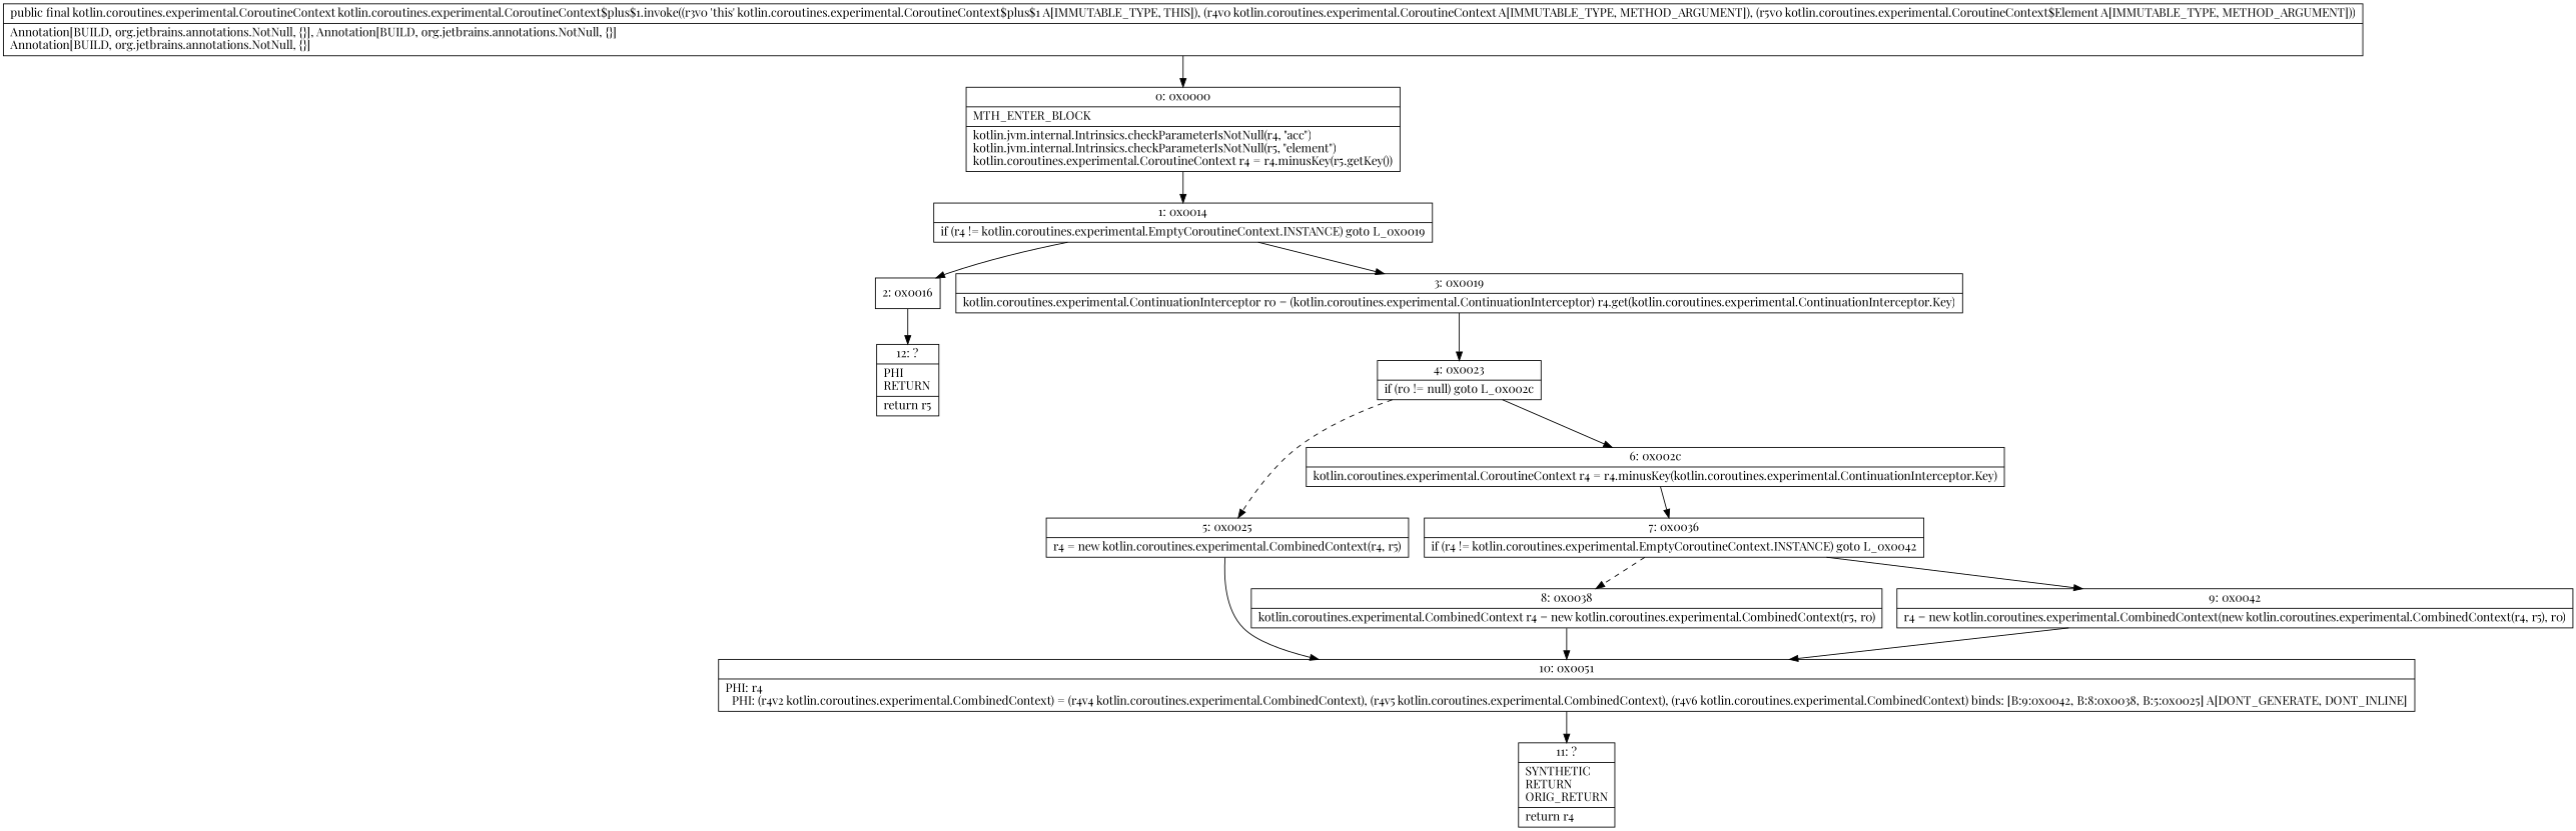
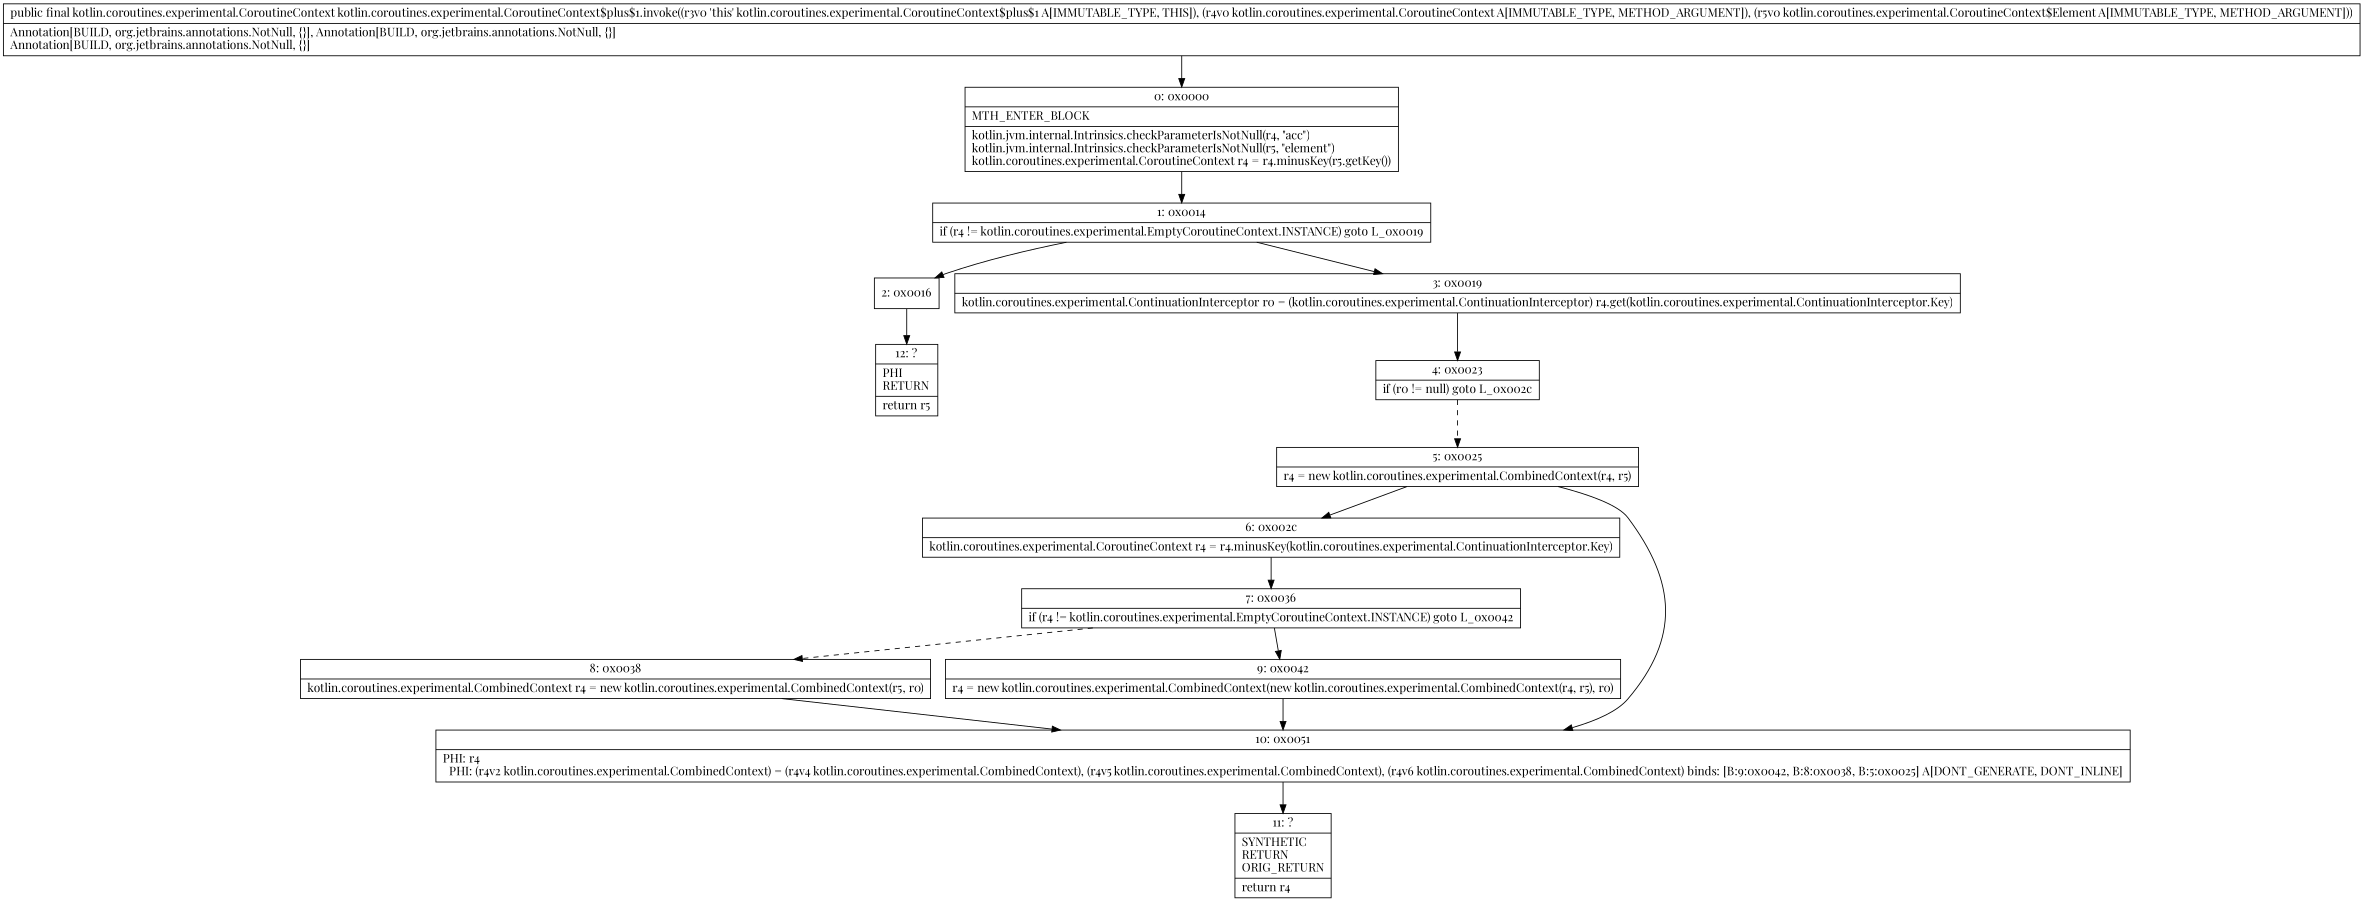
  digraph {
    fontname="Playfair Display"
    node [fontname="Playfair Display" shape=record]
    edge [fontname="Playfair Display"]
    n1 [label="{0\:\ 0x0000|MTH_ENTER_BLOCK\l|kotlin.jvm.internal.Intrinsics.checkParameterIsNotNull(r4, \"acc\")\lkotlin.jvm.internal.Intrinsics.checkParameterIsNotNull(r5, \"element\")\lkotlin.coroutines.experimental.CoroutineContext r4 = r4.minusKey(r5.getKey())\l}"]
    n2 [label="{1\:\ 0x0014|if (r4 != kotlin.coroutines.experimental.EmptyCoroutineContext.INSTANCE) goto L_0x0019\l}"]
    n3 [label="{2\:\ 0x0016}"]
    n4 [label="{3\:\ 0x0019|kotlin.coroutines.experimental.ContinuationInterceptor r0 = (kotlin.coroutines.experimental.ContinuationInterceptor) r4.get(kotlin.coroutines.experimental.ContinuationInterceptor.Key)\l}"]
    n5 [label="{12\:\ ?|PHI\lRETURN\l|return r5\l}"]
    n6 [label="{4\:\ 0x0023|if (r0 != null) goto L_0x002c\l}"]
    n7 [label="{5\:\ 0x0025|r4 = new kotlin.coroutines.experimental.CombinedContext(r4, r5)\l}"]
    n8 [label="{6\:\ 0x002c|kotlin.coroutines.experimental.CoroutineContext r4 = r4.minusKey(kotlin.coroutines.experimental.ContinuationInterceptor.Key)\l}"]
    n9 [label="{10\:\ 0x0051|PHI: r4 \l  PHI: (r4v2 kotlin.coroutines.experimental.CombinedContext) = (r4v4 kotlin.coroutines.experimental.CombinedContext), (r4v5 kotlin.coroutines.experimental.CombinedContext), (r4v6 kotlin.coroutines.experimental.CombinedContext) binds: [B:9:0x0042, B:8:0x0038, B:5:0x0025] A[DONT_GENERATE, DONT_INLINE]\l}"]
    n10 [label="{7\:\ 0x0036|if (r4 != kotlin.coroutines.experimental.EmptyCoroutineContext.INSTANCE) goto L_0x0042\l}"]
    n11 [label="{11\:\ ?|SYNTHETIC\lRETURN\lORIG_RETURN\l|return r4\l}"]
    n12 [label="{8\:\ 0x0038|kotlin.coroutines.experimental.CombinedContext r4 = new kotlin.coroutines.experimental.CombinedContext(r5, r0)\l}"]
    n13 [label="{9\:\ 0x0042|r4 = new kotlin.coroutines.experimental.CombinedContext(new kotlin.coroutines.experimental.CombinedContext(r4, r5), r0)\l}"]
    n14 [label="{public final kotlin.coroutines.experimental.CoroutineContext kotlin.coroutines.experimental.CoroutineContext$plus$1.invoke((r3v0 'this' kotlin.coroutines.experimental.CoroutineContext$plus$1 A[IMMUTABLE_TYPE, THIS]), (r4v0 kotlin.coroutines.experimental.CoroutineContext A[IMMUTABLE_TYPE, METHOD_ARGUMENT]), (r5v0 kotlin.coroutines.experimental.CoroutineContext$Element A[IMMUTABLE_TYPE, METHOD_ARGUMENT]))  | Annotation[BUILD, org.jetbrains.annotations.NotNull, \{\}], Annotation[BUILD, org.jetbrains.annotations.NotNull, \{\}]\lAnnotation[BUILD, org.jetbrains.annotations.NotNull, \{\}]\l}"]
    n1 -> n2
    n2 -> n3 [style=solid]
    n2 -> n4
    n3 -> n5
    n4 -> n6
    n6 -> n7 [style=dashed]
-   n6 -> n8
+   n7 -> n8
    n7 -> n9
    n8 -> n10
    n9 -> n11
    n10 -> n12 [style=dashed]
    n10 -> n13
    n12 -> n9
    n13 -> n9
    n14 -> n1
  }
